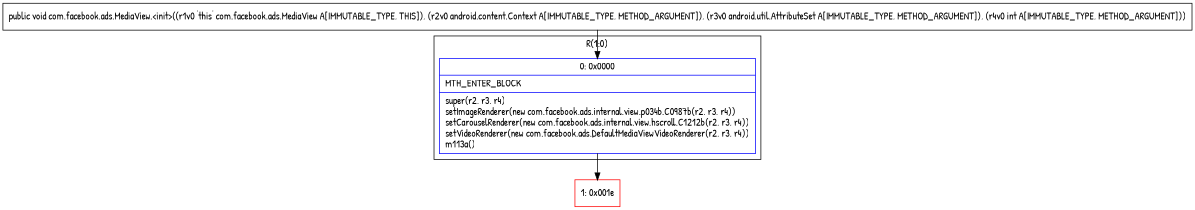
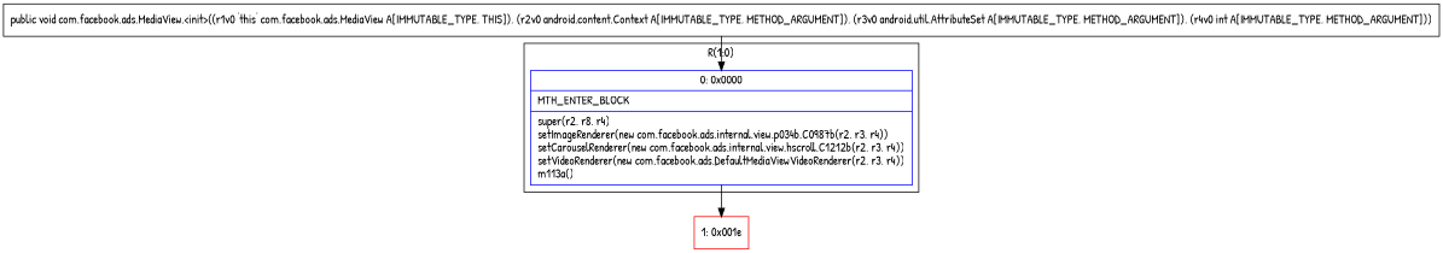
  digraph {
    fontname="Patrick Hand"
    node [shape=record fontname="Patrick Hand"]
    edge [fontname="Patrick Hand"]
-   n1 [color=blue label="{0\:\ 0x0000|MTH_ENTER_BLOCK\l|super(r2, r3, r4)\lsetImageRenderer(new com.facebook.ads.internal.view.p034b.C0987b(r2, r3, r4))\lsetCarouselRenderer(new com.facebook.ads.internal.view.hscroll.C1212b(r2, r3, r4))\lsetVideoRenderer(new com.facebook.ads.DefaultMediaViewVideoRenderer(r2, r3, r4))\lm113a()\l}"]
+   n1 [color=blue label="{0\:\ 0x0000|MTH_ENTER_BLOCK\l|super(r2, r8, r4)\lsetImageRenderer(new com.facebook.ads.internal.view.p034b.C0987b(r2, r3, r4))\lsetCarouselRenderer(new com.facebook.ads.internal.view.hscroll.C1212b(r2, r3, r4))\lsetVideoRenderer(new com.facebook.ads.DefaultMediaViewVideoRenderer(r2, r3, r4))\lm113a()\l}"]
    n2 [color=red label="{1\:\ 0x001e}"]
    n3 [label="{public void com.facebook.ads.MediaView.\<init\>((r1v0 'this' com.facebook.ads.MediaView A[IMMUTABLE_TYPE, THIS]), (r2v0 android.content.Context A[IMMUTABLE_TYPE, METHOD_ARGUMENT]), (r3v0 android.util.AttributeSet A[IMMUTABLE_TYPE, METHOD_ARGUMENT]), (r4v0 int A[IMMUTABLE_TYPE, METHOD_ARGUMENT])) }"]
    subgraph cluster_1 {
      label="R(1:0)"
      n1
    }
    n1 -> n2
    n3 -> n1
  }
